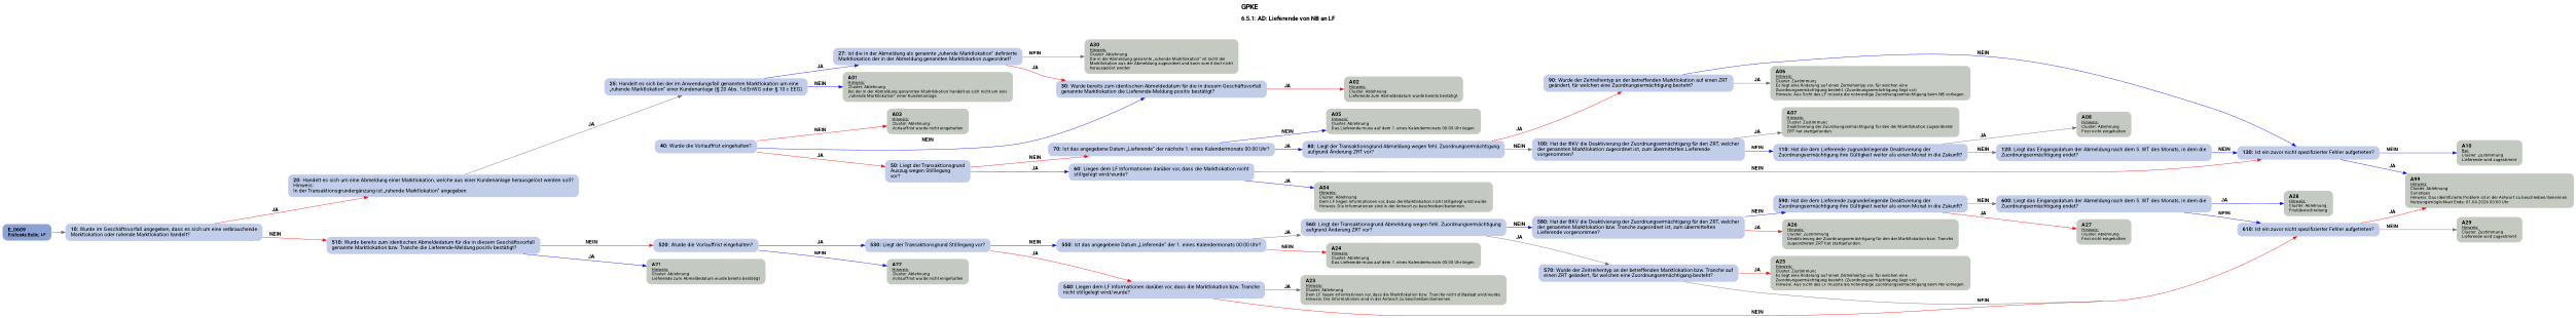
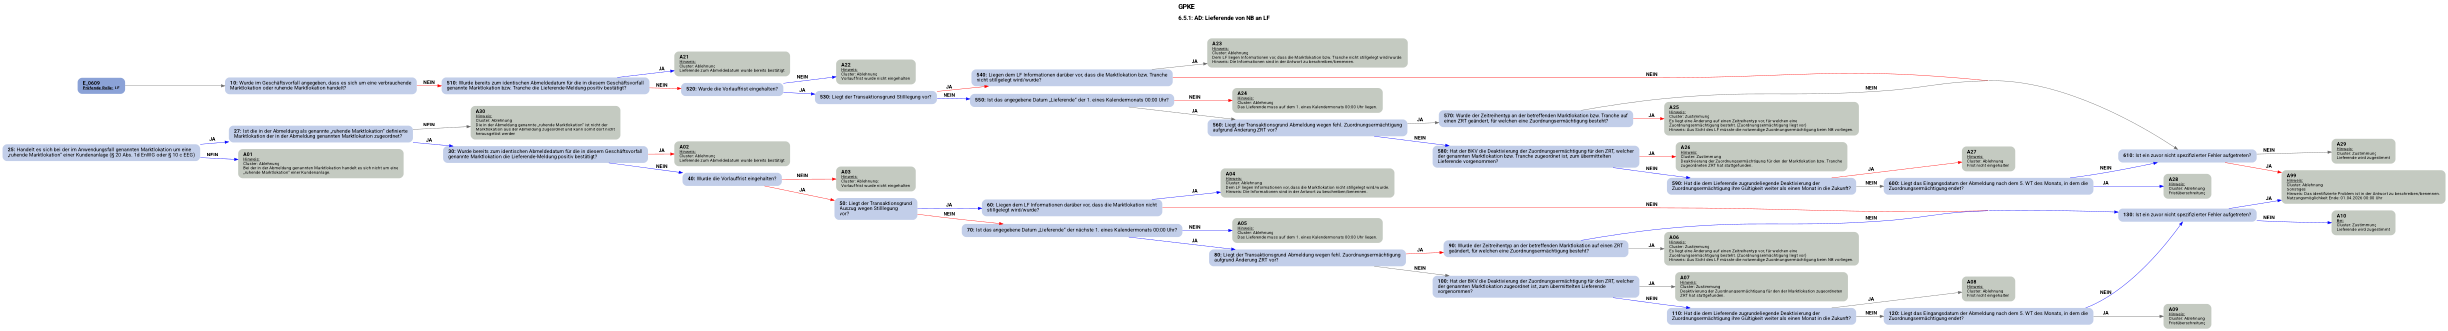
  digraph {
    concentrate=true
    fontname="Roboto, sans-serif"
    label=<<B><FONT POINT-SIZE="18">GPKE</FONT></B><BR align="left"/><BR/><B><FONT POINT-SIZE="16">6.5.1: AD: Lieferende von NB an LF</FONT></B><BR align="left"/><BR/><BR/><BR/>>
    labelloc=t
    pack=true
    packmode=array
    rankdir=LR
    node [fillcolor="#c2cee9" fontname="Roboto, sans-serif" margin="0.2,0.12" penwidth=0.0 shape=box style="filled,rounded"]
    edge [color=blue fontname="Roboto, sans-serif"]
    n1 [fillcolor="#8ba2d7" label=<<B>E_0609</B><BR align="left"/><FONT point-size="12"><B><U>Prüfende Rolle:</U> LF</B></FONT><BR align="center"/>>]
    n2 [label=<<B>10: </B>Wurde im Geschäftsvorfall angegeben, dass es sich um eine verbrauchende<BR align="left"/>Marktlokation oder ruhende Marktlokation handelt?<BR align="left"/>>]
-   n3 [label=<<B>20: </B>Handelt es sich um eine Abmeldung einer Marktlokation, welche aus einer Kundenanlage herausgelöst werden soll?<BR align="left"/>Hinweis:<BR align="left"/>In der Transaktionsgrundergänzung ist „ruhende Marktlokation“ angegeben.<BR align="left"/>>]
    n4 [label=<<B>510: </B>Wurde bereits zum identischen Abmeldedatum für die in diesem Geschäftsvorfall<BR align="left"/>genannte Marktlokation bzw. Tranche die Lieferende-Meldung positiv bestätigt?<BR align="left"/>>]
    n5 [label=<<B>25: </B>Handelt es sich bei der im Anwendungsfall genannten Marktlokation um eine<BR align="left"/>„ruhende Marktlokation“ einer Kundenanlage (§ 20 Abs. 1d EnWG oder § 10 c EEG)<BR align="left"/>>]
    n6 [fillcolor="#c4cac1" label=<<B>A21</B><BR align="left"/><FONT point-size="12"><U>Hinweis:</U><BR align="left"/>Cluster: Ablehnung<BR align="left"/>Lieferende zum Abmeldedatum wurde bereits bestätigt<BR align="left"/></FONT>>]
    n7 [label=<<B>520: </B>Wurde die Vorlauffrist eingehalten?<BR align="left"/>>]
    n8 [fillcolor="#c4cac1" label=<<B>A01</B><BR align="left"/><FONT point-size="12"><U>Hinweis:</U><BR align="left"/>Cluster: Ablehnung<BR align="left"/>Bei der in der Abmeldung genannten Marktlokation handelt es sich nicht um eine<BR align="left"/>„ruhende Marktlokation“ einer Kundenanlage.<BR align="left"/></FONT>>]
    n9 [label=<<B>27: </B>Ist die in der Abmeldung als genannte „ruhende Marktlokation“ definierte<BR align="left"/>Marktlokation der in der Abmeldung genannten Marktlokation zugeordnet?<BR align="left"/>>]
    n10 [label=<<B>30: </B>Wurde bereits zum identischen Abmeldedatum für die in diesem Geschäftsvorfall<BR align="left"/>genannte Marktlokation die Lieferende-Meldung positiv bestätigt?<BR align="left"/>>]
    n11 [fillcolor="#c4cac1" label=<<B>A02</B><BR align="left"/><FONT point-size="12"><U>Hinweis:</U><BR align="left"/>Cluster: Ablehnung<BR align="left"/>Lieferende zum Abmeldedatum wurde bereits bestätigt<BR align="left"/></FONT>>]
    n12 [label=<<B>40: </B>Wurde die Vorlauffrist eingehalten?<BR align="left"/>>]
    n13 [fillcolor="#c4cac1" label=<<B>A30</B><BR align="left"/><FONT point-size="12"><U>Hinweis:</U><BR align="left"/>Cluster: Ablehnung<BR align="left"/>Die in der Abmeldung genannte „ruhende Marktlokation“ ist nicht der<BR align="left"/>Marktlokation aus der Abmeldung zugeordnet und kann somit dort nicht<BR align="left"/>herausgelöst werden<BR align="left"/></FONT>>]
    n14 [fillcolor="#c4cac1" label=<<B>A03</B><BR align="left"/><FONT point-size="12"><U>Hinweis:</U><BR align="left"/>Cluster: Ablehnung:<BR align="left"/>Vorlauffrist wurde nicht eingehalten<BR align="left"/></FONT>>]
    n15 [label=<<B>50: </B>Liegt der Transaktionsgrund<BR align="left"/>Auszug wegen Stilllegung<BR align="left"/>vor?<BR align="left"/>>]
    n16 [label=<<B>60: </B>Liegen dem LF Informationen darüber vor, dass die Marktlokation nicht<BR align="left"/>stillgelegt wird/wurde?<BR align="left"/>>]
    n17 [label=<<B>70: </B>Ist das angegebene Datum „Lieferende“ der nächste 1. eines Kalendermonats 00:00 Uhr?<BR align="left"/>>]
    n18 [fillcolor="#c4cac1" label=<<B>A04</B><BR align="left"/><FONT point-size="12"><U>Hinweis:</U><BR align="left"/>Cluster: Ablehnung<BR align="left"/>Dem LF liegen Informationen vor, dass die Marktlokation nicht stillgelegt wird/wurde.<BR align="left"/>Hinweis: Die Informationen sind in der Antwort zu beschreiben/benennen.<BR align="left"/></FONT>>]
    n19 [label=<<B>130: </B>Ist ein zuvor nicht spezifizierter Fehler aufgetreten?<BR align="left"/>>]
    n20 [fillcolor="#c4cac1" label=<<B>A05</B><BR align="left"/><FONT point-size="12"><U>Hinweis:</U><BR align="left"/>Cluster: Ablehnung<BR align="left"/>Das Lieferende muss auf dem 1. eines Kalendermonats 00:00 Uhr liegen.<BR align="left"/></FONT>>]
    n21 [label=<<B>80: </B>Liegt der Transaktionsgrund Abmeldung wegen fehl. Zuordnungsermächtigung<BR align="left"/>aufgrund Änderung ZRT vor?<BR align="left"/>>]
    n22 [fillcolor="#c4cac1" label=<<B>A99</B><BR align="left"/><FONT point-size="12"><U>Hinweis:</U><BR align="left"/>Cluster: Ablehnung<BR align="left"/>Sonstiges<BR align="left"/>Hinweis: Das identifizierte Problem ist in der Antwort zu beschreiben/benennen.<BR align="left"/>Nutzungsmöglichkeit Ende: 01.04.2026 00:00 Uhr<BR align="left"/></FONT>>]
    n23 [fillcolor="#c4cac1" label=<<B>A10</B><BR align="left"/><FONT point-size="12"><U>Bei:</U><BR align="left"/>Cluster: Zustimmung<BR align="left"/>Lieferende wird zugestimmt<BR align="left"/></FONT>>]
    n24 [label=<<B>90: </B>Wurde der Zeitreihentyp an der betreffenden Marktlokation auf einen ZRT<BR align="left"/>geändert, für welchen eine Zuordnungsermächtigung besteht?<BR align="left"/>>]
    n25 [label=<<B>100: </B>Hat der BKV die Deaktivierung der Zuordnungsermächtigung für den ZRT, welcher<BR align="left"/>der genannten Marktlokation zugeordnet ist, zum übermittelten Lieferende<BR align="left"/>vorgenommen?<BR align="left"/>>]
    n26 [fillcolor="#c4cac1" label=<<B>A06</B><BR align="left"/><FONT point-size="12"><U>Hinweis:</U><BR align="left"/>Cluster: Zustimmung<BR align="left"/>Es liegt eine Änderung auf einen Zeitreihentyp vor, für welchen eine<BR align="left"/>Zuordnungsermächtigung besteht. (Zuordnungsermächtigung liegt vor)<BR align="left"/>Hinweis: Aus Sicht des LF müsste die notwendige Zuordnungsermächtigung beim NB vorliegen.<BR align="left"/></FONT>>]
    n27 [fillcolor="#c4cac1" label=<<B>A07</B><BR align="left"/><FONT point-size="12"><U>Hinweis:</U><BR align="left"/>Cluster: Zustimmung<BR align="left"/>Deaktivierung der Zuordnungsermächtigung für den der Marktlokation zugeordneten<BR align="left"/>ZRT hat stattgefunden.<BR align="left"/></FONT>>]
    n28 [label=<<B>110: </B>Hat die dem Lieferende zugrundeliegende Deaktivierung der<BR align="left"/>Zuordnungsermächtigung ihre Gültigkeit weiter als einen Monat in die Zukunft?<BR align="left"/>>]
    n29 [fillcolor="#c4cac1" label=<<B>A08</B><BR align="left"/><FONT point-size="12"><U>Hinweis:</U><BR align="left"/>Cluster: Ablehnung <BR align="left"/>Frist nicht eingehalten<BR align="left"/></FONT>>]
    n30 [label=<<B>120: </B>Liegt das Eingangsdatum der Abmeldung nach dem 5. WT des Monats, in dem die<BR align="left"/>Zuordnungsermächtigung endet?<BR align="left"/>>]
+   n31 [fillcolor="#c4cac1" label=<<B>A09</B><BR align="left"/><FONT point-size="12"><U>Hinweis:</U><BR align="left"/>Cluster: Ablehnung <BR align="left"/>Fristüberschreitung<BR align="left"/></FONT>>]
    n32 [fillcolor="#c4cac1" label=<<B>A22</B><BR align="left"/><FONT point-size="12"><U>Hinweis:</U><BR align="left"/>Cluster: Ablehnung<BR align="left"/>Vorlauffrist wurde nicht eingehalten<BR align="left"/></FONT>>]
    n33 [label=<<B>530: </B>Liegt der Transaktionsgrund Stilllegung vor?<BR align="left"/>>]
    n34 [label=<<B>540: </B>Liegen dem LF Informationen darüber vor, dass die Marktlokation bzw. Tranche<BR align="left"/>nicht stillgelegt wird/wurde?<BR align="left"/>>]
    n35 [label=<<B>550: </B>Ist das angegebene Datum „Lieferende“ der 1. eines Kalendermonats 00:00 Uhr?<BR align="left"/>>]
    n36 [fillcolor="#c4cac1" label=<<B>A23</B><BR align="left"/><FONT point-size="12"><U>Hinweis:</U><BR align="left"/>Cluster: Ablehnung<BR align="left"/>Dem LF liegen Informationen vor, dass die Marktlokation bzw. Tranche nicht stillgelegt wird/wurde.<BR align="left"/>Hinweis: Die Informationen sind in der Antwort zu beschreiben/benennen.<BR align="left"/></FONT>>]
    n37 [label=<<B>610: </B>Ist ein zuvor nicht spezifizierter Fehler aufgetreten?<BR align="left"/>>]
    n38 [fillcolor="#c4cac1" label=<<B>A24</B><BR align="left"/><FONT point-size="12"><U>Hinweis:</U><BR align="left"/>Cluster: Ablehnung<BR align="left"/>Das Lieferende muss auf dem 1. eines Kalendermonats 00:00 Uhr liegen.<BR align="left"/></FONT>>]
    n39 [label=<<B>560: </B>Liegt der Transaktionsgrund Abmeldung wegen fehl. Zuordnungsermächtigung<BR align="left"/>aufgrund Änderung ZRT vor?<BR align="left"/>>]
    n40 [fillcolor="#c4cac1" label=<<B>A29</B><BR align="left"/><FONT point-size="12"><U>Hinweis:</U><BR align="left"/>Cluster: Zustimmung<BR align="left"/>Lieferende wird zugestimmt<BR align="left"/></FONT>>]
    n41 [label=<<B>570: </B>Wurde der Zeitreihentyp an der betreffenden Marktlokation bzw. Tranche auf<BR align="left"/>einen ZRT geändert, für welchen eine Zuordnungsermächtigung besteht?<BR align="left"/>>]
    n42 [label=<<B>580: </B>Hat der BKV die Deaktivierung der Zuordnungsermächtigung für den ZRT, welcher<BR align="left"/>der genannten Marktlokation bzw. Tranche zugeordnet ist, zum übermittelten<BR align="left"/>Lieferende vorgenommen?<BR align="left"/>>]
    n43 [fillcolor="#c4cac1" label=<<B>A25</B><BR align="left"/><FONT point-size="12"><U>Hinweis:</U><BR align="left"/>Cluster: Zustimmung<BR align="left"/>Es liegt eine Änderung auf einen Zeitreihentyp vor, für welchen eine<BR align="left"/>Zuordnungsermächtigung besteht. (Zuordnungsermächtigung liegt vor)<BR align="left"/>Hinweis: Aus Sicht des LF müsste die notwendige Zuordnungsermächtigung beim NB vorliegen.<BR align="left"/></FONT>>]
    n44 [fillcolor="#c4cac1" label=<<B>A26</B><BR align="left"/><FONT point-size="12"><U>Hinweis:</U><BR align="left"/>Cluster: Zustimmung<BR align="left"/>Deaktivierung der Zuordnungsermächtigung für den der Marktlokation bzw. Tranche<BR align="left"/>zugeordneten ZRT hat stattgefunden.<BR align="left"/></FONT>>]
    n45 [label=<<B>590: </B>Hat die dem Lieferende zugrundeliegende Deaktivierung der<BR align="left"/>Zuordnungsermächtigung ihre Gültigkeit weiter als einen Monat in die Zukunft?<BR align="left"/>>]
    n46 [fillcolor="#c4cac1" label=<<B>A27</B><BR align="left"/><FONT point-size="12"><U>Hinweis:</U><BR align="left"/>Cluster: Ablehnung <BR align="left"/>Frist nicht eingehalten<BR align="left"/></FONT>>]
    n47 [label=<<B>600: </B>Liegt das Eingangsdatum der Abmeldung nach dem 5. WT des Monats, in dem die<BR align="left"/>Zuordnungsermächtigung endet?<BR align="left"/>>]
    n48 [fillcolor="#c4cac1" label=<<B>A28</B><BR align="left"/><FONT point-size="12"><U>Hinweis:</U><BR align="left"/>Cluster: Ablehnung <BR align="left"/>Fristüberschreitung<BR align="left"/></FONT>>]
    n1 -> n2 [color=gray40 fontname=""]
-   n2 -> n3 [color=red label=<<B>JA</B>>]
    n2 -> n4 [color=red label=<<B>NEIN</B>>]
-   n3 -> n5 [color=gray40 label=<<B>JA</B>>]
    n4 -> n6 [label=<<B>JA</B>>]
    n4 -> n7 [color=red label=<<B>NEIN</B>>]
    n5 -> n8 [label=<<B>NEIN</B>>]
    n5 -> n9 [label=<<B>JA</B>>]
    n7 -> n32 [label=<<B>NEIN</B>>]
    n7 -> n33 [label=<<B>JA</B>>]
-   n9 -> n10 [color=red label=<<B>JA</B>>]
+   n9 -> n10 [label=<<B>JA</B>>]
    n9 -> n13 [color=gray40 label=<<B>NEIN</B>>]
    n10 -> n11 [color=red label=<<B>JA</B>>]
-   n12 -> n10 [label=<<B>NEIN</B>>]
+   n10 -> n12 [label=<<B>NEIN</B>>]
    n12 -> n14 [color=red label=<<B>NEIN</B>>]
    n12 -> n15 [color=red label=<<B>JA</B>>]
    n15 -> n16 [label=<<B>JA</B>>]
    n15 -> n17 [color=red label=<<B>NEIN</B>>]
    n16 -> n18 [label=<<B>JA</B>>]
    n16 -> n19 [color=red label=<<B>NEIN</B>>]
    n17 -> n20 [label=<<B>NEIN</B>>]
    n17 -> n21 [label=<<B>JA</B>>]
    n19 -> n22 [label=<<B>JA</B>>]
    n19 -> n23 [label=<<B>NEIN</B>>]
    n21 -> n24 [color=red label=<<B>JA</B>>]
    n21 -> n25 [color=gray40 label=<<B>NEIN</B>>]
    n24 -> n19 [label=<<B>NEIN</B>>]
    n24 -> n26 [color=gray40 label=<<B>JA</B>>]
    n25 -> n27 [color=gray40 label=<<B>JA</B>>]
    n25 -> n28 [label=<<B>NEIN</B>>]
    n28 -> n29 [color=gray40 label=<<B>JA</B>>]
    n28 -> n30 [color=gray40 label=<<B>NEIN</B>>]
    n30 -> n19 [label=<<B>NEIN</B>>]
+   n30 -> n31 [color=gray40 label=<<B>JA</B>>]
    n33 -> n34 [color=red label=<<B>JA</B>>]
    n33 -> n35 [label=<<B>NEIN</B>>]
    n34 -> n36 [color=gray40 label=<<B>JA</B>>]
    n34 -> n37 [color=red label=<<B>NEIN</B>>]
    n35 -> n38 [color=red label=<<B>NEIN</B>>]
    n35 -> n39 [color=gray40 label=<<B>JA</B>>]
    n37 -> n22 [color=red label=<<B>JA</B>>]
    n37 -> n40 [color=gray40 label=<<B>NEIN</B>>]
    n39 -> n41 [color=gray40 label=<<B>JA</B>>]
    n39 -> n42 [label=<<B>NEIN</B>>]
    n41 -> n37 [color=gray40 label=<<B>NEIN</B>>]
    n41 -> n43 [color=red label=<<B>JA</B>>]
    n42 -> n44 [color=red label=<<B>JA</B>>]
    n42 -> n45 [label=<<B>NEIN</B>>]
    n45 -> n46 [color=red label=<<B>JA</B>>]
    n45 -> n47 [color=gray40 label=<<B>NEIN</B>>]
    n47 -> n37 [label=<<B>NEIN</B>>]
    n47 -> n48 [label=<<B>JA</B>>]
  }
